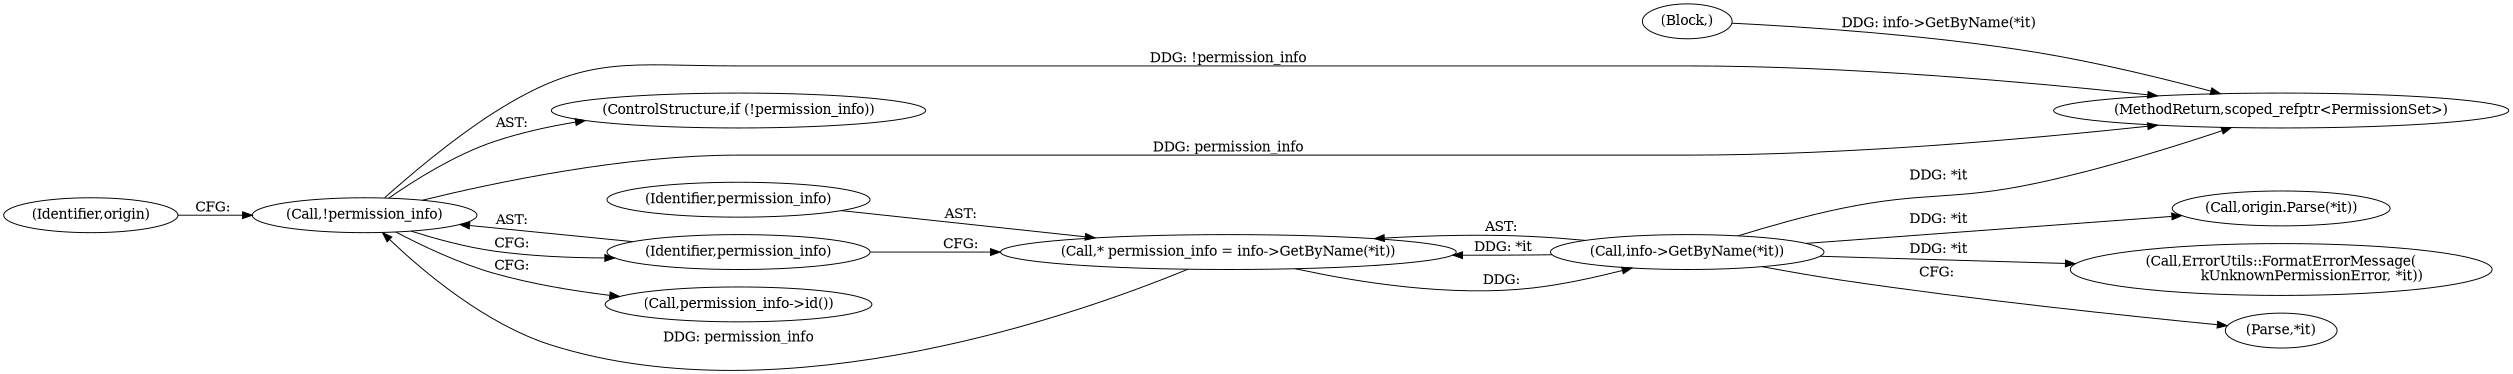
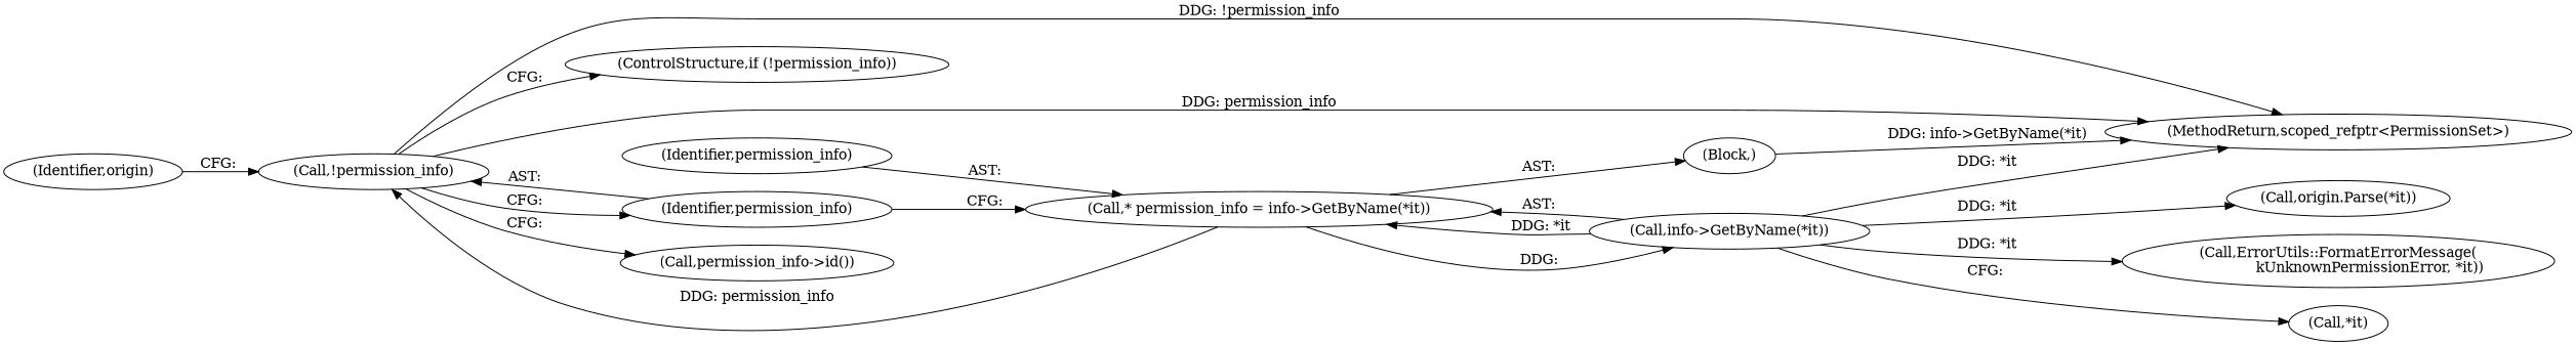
  digraph {
    fontname="DejaVu Serif"
    rankdir=LR
    node [fontname="DejaVu Serif"]
    edge [fontname="DejaVu Serif"]
    n1 [label="(Call,!permission_info)"]
    n2 [label="(ControlStructure,if (!permission_info))"]
    n3 [label="(MethodReturn,scoped_refptr<PermissionSet>)"]
    n4 [label="(Identifier,permission_info)"]
    n5 [label="(Call,permission_info->id())"]
    n6 [label="(Call,* permission_info = info->GetByName(*it))"]
    n7 [label="(Call,info->GetByName(*it))"]
    n8 [label="(Block,)"]
    n9 [label="(Call,origin.Parse(*it))"]
    n10 [label="(Call,ErrorUtils::FormatErrorMessage(\n              kUnknownPermissionError, *it))"]
-   n11 [label="(Parse,*it)"]
+   n11 [label="(Call,*it)"]
    n12 [label="(Identifier,origin)"]
    n13 [label="(Identifier,permission_info)"]
-   n1 -> n2 [label="AST: "]
+   n1 -> n2 [label="CFG: "]
    n1 -> n3 [label="DDG: permission_info"]
    n1 -> n3 [label="DDG: !permission_info"]
    n1 -> n4 [label="CFG: "]
    n1 -> n5 [label="CFG: "]
    n4 -> n1 [label="AST: "]
    n4 -> n6 [label="CFG: "]
    n6 -> n1 [label="DDG: permission_info"]
    n6 -> n7 [label="DDG: "]
+   n6 -> n8 [label="AST: "]
    n7 -> n3 [label="DDG: *it"]
    n7 -> n6 [label="AST: "]
    n7 -> n6 [label="DDG: *it"]
    n7 -> n9 [label="DDG: *it"]
    n7 -> n10 [label="DDG: *it"]
    n7 -> n11 [label="CFG: "]
    n8 -> n3 [label="DDG: info->GetByName(*it)"]
    n12 -> n1 [label="CFG: "]
    n13 -> n6 [label="AST: "]
  }
